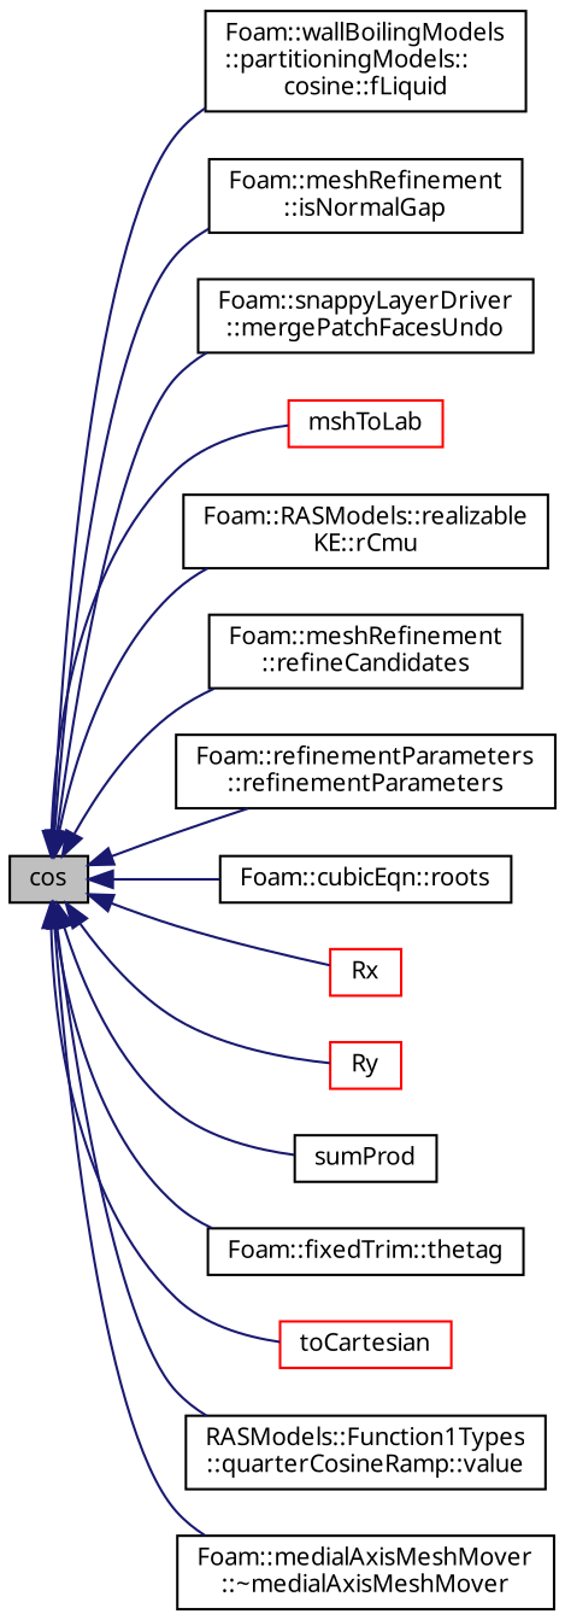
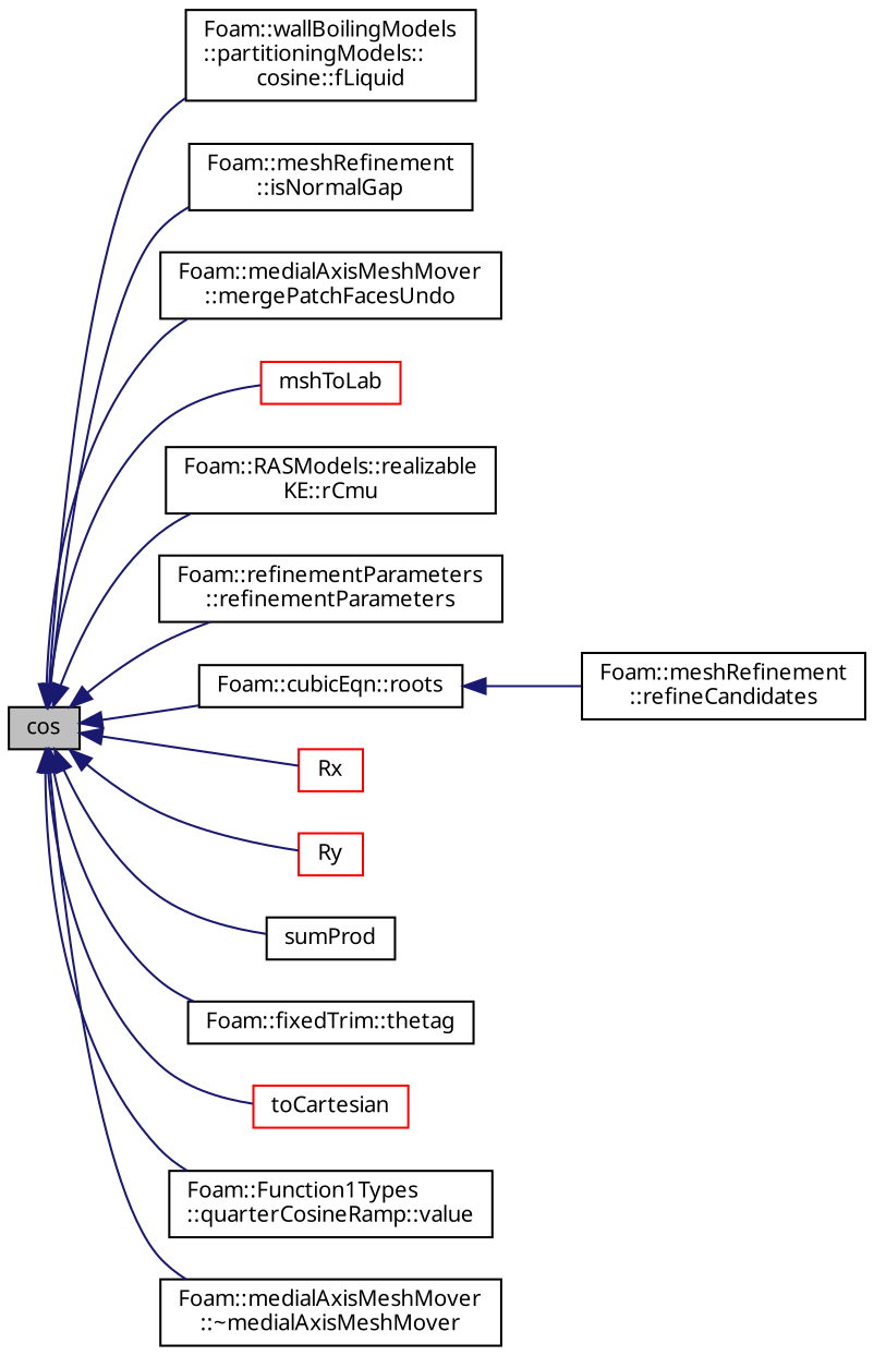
  digraph {
    fontname="Noto Sans"
    rankdir=LR
    node [color=black fontname="Noto Sans" fontsize=10 shape=record]
    edge [color=midnightblue dir=back fontname="Noto Sans" fontsize=10 labelfontname=Helvetica labelfontsize=10 style=solid]
    n1 [fillcolor=grey75 fontcolor=black height=0.2 label=cos style=filled width=0.4]
    n2 [height=0.2 label="Foam::wallBoilingModels\l::partitioningModels::\lcosine::fLiquid" width=0.4]
    n3 [height=0.2 label="Foam::meshRefinement\l::isNormalGap" width=0.4]
-   n4 [height=0.2 label="Foam::snappyLayerDriver\l::mergePatchFacesUndo" width=0.4]
+   n4 [height=0.2 label="Foam::medialAxisMeshMover\l::mergePatchFacesUndo" width=0.4]
    n5 [color=red height=0.2 label=mshToLab width=0.4]
    n6 [height=0.2 label="Foam::RASModels::realizable\lKE::rCmu" width=0.4]
    n7 [height=0.2 label="Foam::meshRefinement\l::refineCandidates" width=0.4]
    n8 [height=0.2 label="Foam::refinementParameters\l::refinementParameters" width=0.4]
    n9 [height=0.2 label="Foam::cubicEqn::roots" width=0.4]
    n10 [color=red height=0.2 label=Rx width=0.4]
    n11 [color=red height=0.2 label=Ry width=0.4]
    n12 [height=0.2 label=sumProd width=0.4]
    n13 [height=0.2 label="Foam::fixedTrim::thetag" width=0.4]
    n14 [color=red height=0.2 label=toCartesian width=0.4]
-   n15 [height=0.2 label="RASModels::Function1Types\l::quarterCosineRamp::value" width=0.4]
+   n15 [height=0.2 label="Foam::Function1Types\l::quarterCosineRamp::value" width=0.4]
    n16 [height=0.2 label="Foam::medialAxisMeshMover\l::~medialAxisMeshMover" width=0.4]
    n1 -> n2
    n1 -> n3
    n1 -> n4
    n1 -> n5
    n1 -> n6
-   n1 -> n7
+   n9 -> n7
    n1 -> n8
    n1 -> n9
    n1 -> n10
    n1 -> n11
    n1 -> n12
    n1 -> n13
    n1 -> n14
    n1 -> n15
    n1 -> n16
  }
